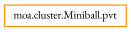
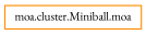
  digraph {
    rankdir=LR
    fontname="EB Garamond"
-   n1 [color=darkorange fillcolor=white fontname="EB Garamond" fontsize=10 height=0.2 label="moa.cluster.Miniball.pvt" shape=record style=filled width=0.4]
+   n1 [color=darkorange fillcolor=white fontname="EB Garamond" fontsize=10 height=0.2 label="moa.cluster.Miniball.moa" shape=record style=filled width=0.4]
  }
